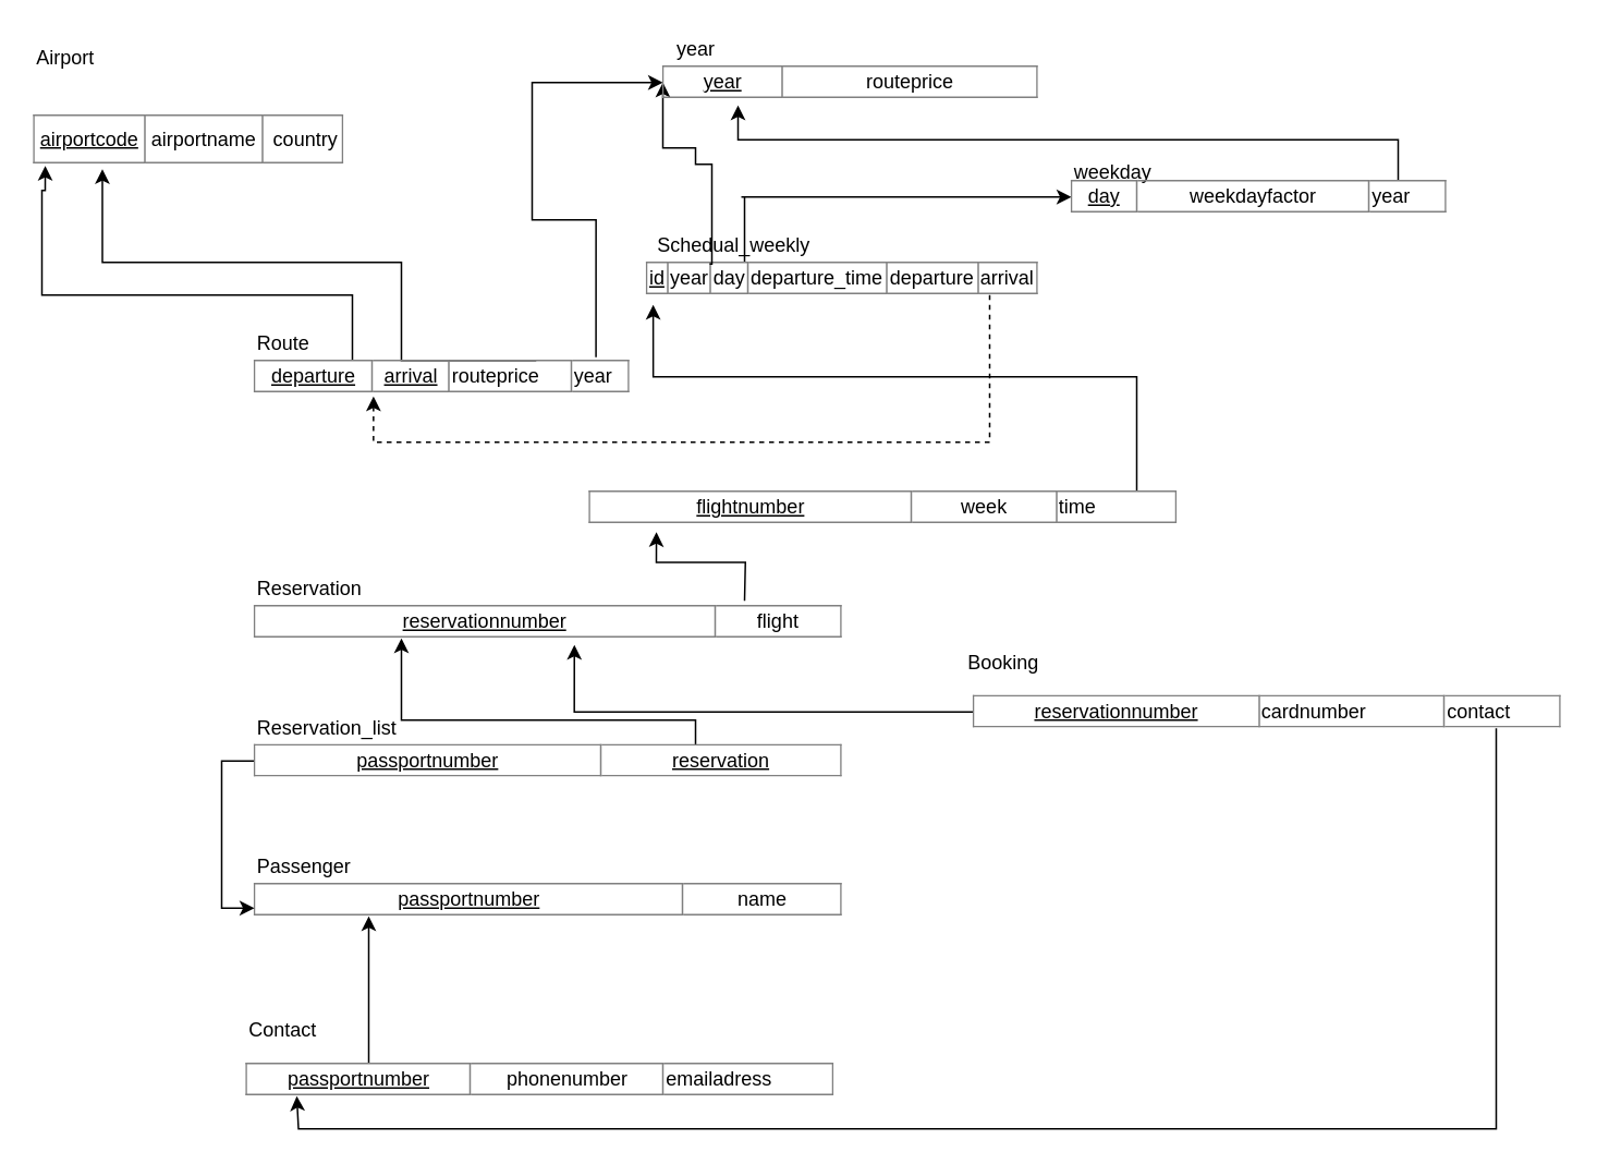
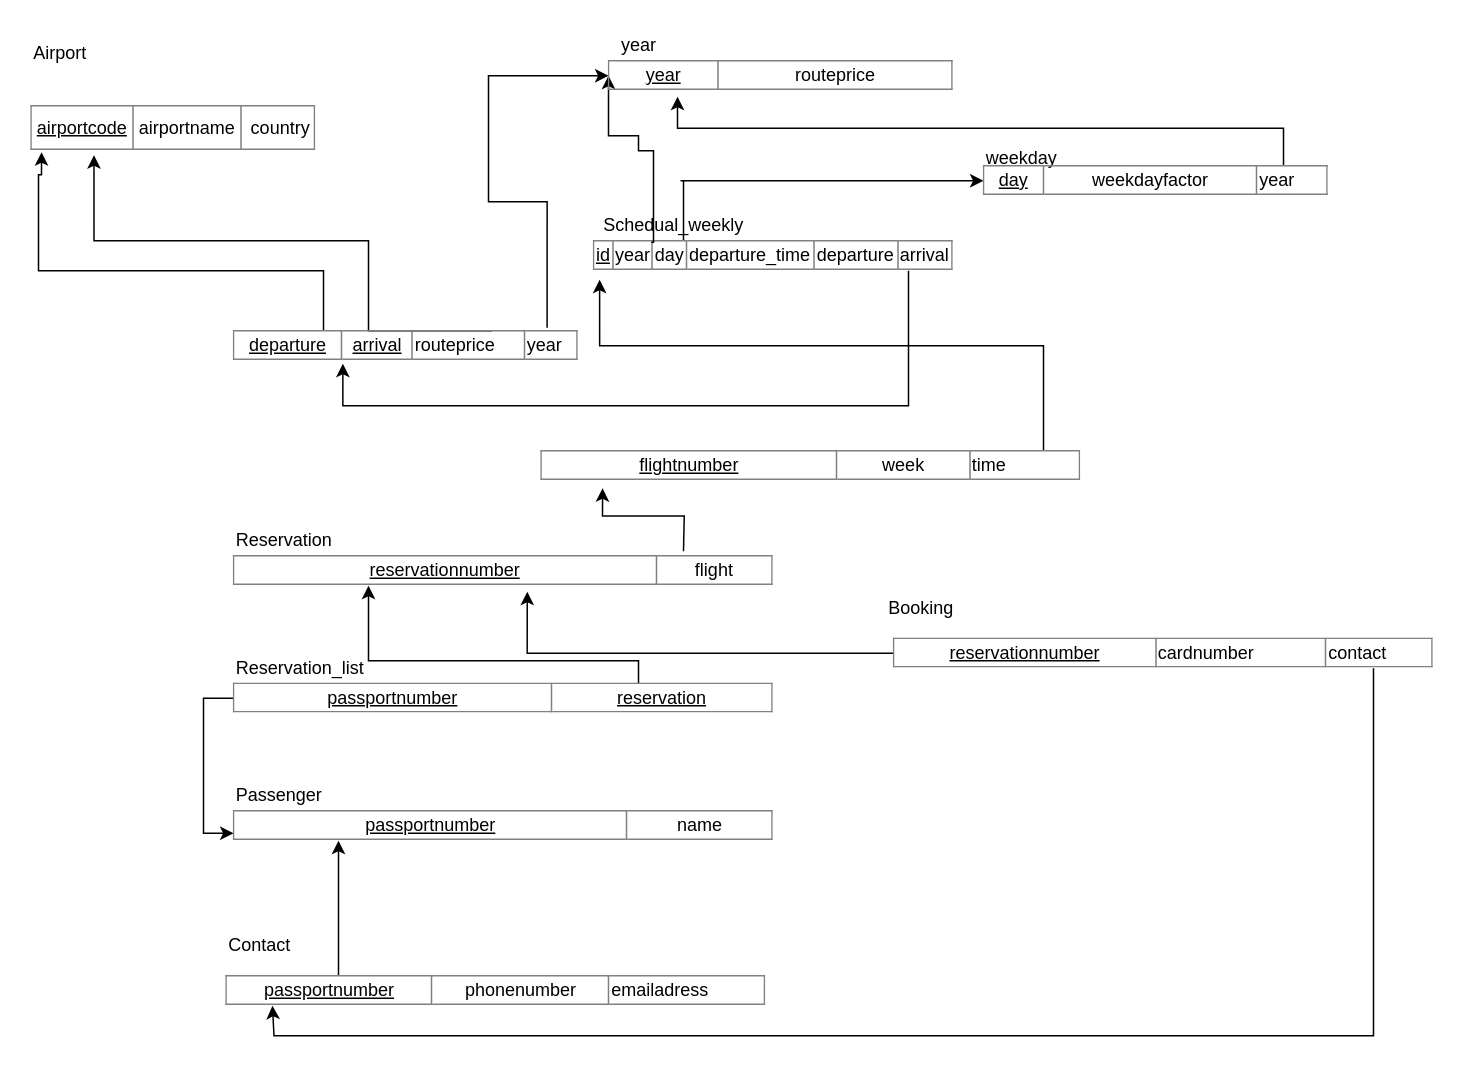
  <mxCell id="0" />
  <mxCell id="1" parent="0" />
  <mxCell id="2" value="&lt;table border=&quot;1&quot; width=&quot;100%&quot; style=&quot;width: 100% ; height: 100% ; border-collapse: collapse&quot;&gt;&lt;tbody&gt;&lt;tr&gt;&lt;td align=&quot;center&quot;&gt;&lt;u&gt;airportcode&lt;/u&gt;&lt;/td&gt;&lt;td align=&quot;center&quot;&gt;airportname&lt;/td&gt;&lt;td align=&quot;center&quot;&gt;&amp;nbsp;country&lt;/td&gt;&lt;/tr&gt;&lt;/tbody&gt;&lt;/table&gt;" style="text;html=1;strokeColor=none;fillColor=none;overflow=fill;" parent="1" vertex="1"><mxGeometry x="20" y="70" width="190" height="30" as="geometry" /></mxCell>
  <mxCell id="3" value="Airport" style="text;html=1;resizable=0;points=[];autosize=1;align=left;verticalAlign=top;spacingTop=-4;" parent="1" vertex="1"><mxGeometry x="20" y="25" width="50" height="20" as="geometry" /></mxCell>
  <mxCell id="4" value="" style="edgeStyle=orthogonalEdgeStyle;rounded=0;orthogonalLoop=1;jettySize=auto;html=1;entryX=0.037;entryY=1.033;entryDx=0;entryDy=0;entryPerimeter=0;" parent="1" source="7" target="2" edge="1"><mxGeometry relative="1" as="geometry"><mxPoint x="290" y="120" as="targetPoint" /><Array as="points"><mxPoint x="215" y="180" /><mxPoint x="25" y="180" /><mxPoint x="25" y="116" /><mxPoint x="27" y="116" /></Array></mxGeometry></mxCell>
  <mxCell id="5" style="edgeStyle=orthogonalEdgeStyle;rounded=0;orthogonalLoop=1;jettySize=auto;html=1;exitX=0.75;exitY=0;exitDx=0;exitDy=0;entryX=0.221;entryY=1.1;entryDx=0;entryDy=0;entryPerimeter=0;" parent="1" source="7" target="2" edge="1"><mxGeometry relative="1" as="geometry"><Array as="points"><mxPoint x="245" y="220" /><mxPoint x="245" y="160" /><mxPoint x="62" y="160" /></Array></mxGeometry></mxCell>
  <mxCell id="6" style="edgeStyle=orthogonalEdgeStyle;rounded=0;orthogonalLoop=1;jettySize=auto;html=1;exitX=0.909;exitY=-0.1;exitDx=0;exitDy=0;exitPerimeter=0;entryX=0;entryY=0.5;entryDx=0;entryDy=0;" edge="1" parent="1" source="7" target="15"><mxGeometry relative="1" as="geometry"><mxPoint x="364" y="50" as="targetPoint" /><mxPoint x="365" y="210" as="sourcePoint" /><Array as="points"><mxPoint x="364" y="134" /><mxPoint x="325" y="134" /><mxPoint x="325" y="50" /></Array></mxGeometry></mxCell>
  <mxCell id="7" value="&lt;table style=&quot;width: 100% ; height: 100% ; border-collapse: collapse&quot; width=&quot;100%&quot; border=&quot;1&quot;&gt;&lt;tbody&gt;&lt;tr&gt;&lt;td align=&quot;center&quot;&gt;&lt;u&gt;departure&lt;/u&gt;&lt;/td&gt;&lt;td align=&quot;center&quot;&gt;&lt;u&gt;arrival&lt;/u&gt;&lt;/td&gt;&lt;td&gt;routeprice&lt;/td&gt;&lt;td&gt;year&lt;br&gt;&lt;/td&gt;&lt;/tr&gt;&lt;/tbody&gt;&lt;/table&gt;" style="text;html=1;strokeColor=none;fillColor=none;overflow=fill;" parent="1" vertex="1"><mxGeometry x="155" y="220" width="230" height="20" as="geometry" /></mxCell>
- <mxCell id="8" value="Route" style="text;html=1;resizable=0;points=[];autosize=1;align=left;verticalAlign=top;spacingTop=-4;" parent="1" vertex="1"><mxGeometry x="155" y="200" width="50" height="20" as="geometry" /></mxCell>
- <mxCell id="9" style="edgeStyle=orthogonalEdgeStyle;rounded=0;orthogonalLoop=1;jettySize=auto;html=1;entryX=0.317;entryY=1.1;entryDx=0;entryDy=0;entryPerimeter=0;dashed=1;" parent="1" source="11" target="7" edge="1"><mxGeometry relative="1" as="geometry"><mxPoint x="155" y="250" as="targetPoint" /><Array as="points"><mxPoint x="605" y="270" /><mxPoint x="228" y="270" /></Array></mxGeometry></mxCell>
+ <mxCell id="9" style="edgeStyle=orthogonalEdgeStyle;rounded=0;orthogonalLoop=1;jettySize=auto;html=1;entryX=0.317;entryY=1.1;entryDx=0;entryDy=0;entryPerimeter=0;" parent="1" source="11" target="7" edge="1"><mxGeometry relative="1" as="geometry"><mxPoint x="155" y="250" as="targetPoint" /><Array as="points"><mxPoint x="605" y="270" /><mxPoint x="228" y="270" /></Array></mxGeometry></mxCell>
  <mxCell id="10" style="edgeStyle=orthogonalEdgeStyle;rounded=0;orthogonalLoop=1;jettySize=auto;html=1;exitX=0.25;exitY=0;exitDx=0;exitDy=0;entryX=0;entryY=0.5;entryDx=0;entryDy=0;" parent="1" source="11" target="35" edge="1"><mxGeometry relative="1" as="geometry"><mxPoint x="453" y="60" as="targetPoint" /><Array as="points"><mxPoint x="453" y="120" /><mxPoint x="655" y="120" /></Array></mxGeometry></mxCell>
  <mxCell id="11" value="&lt;table style=&quot;width: 100% ; height: 100% ; border-collapse: collapse&quot; width=&quot;100%&quot; border=&quot;1&quot;&gt;&lt;tbody&gt;&lt;tr&gt;&lt;td align=&quot;center&quot;&gt;&lt;u&gt;id&lt;/u&gt;&lt;/td&gt;&lt;td align=&quot;center&quot;&gt;year&lt;/td&gt;&lt;td&gt;day&lt;/td&gt;&lt;td&gt;departure_time&lt;/td&gt;&lt;td&gt;departure&lt;/td&gt;&lt;td&gt;arrival&lt;/td&gt;&lt;/tr&gt;&lt;/tbody&gt;&lt;/table&gt;" style="text;html=1;strokeColor=none;fillColor=none;overflow=fill;" parent="1" vertex="1"><mxGeometry x="395" y="160" width="240" height="20" as="geometry" /></mxCell>
  <mxCell id="12" value="weekday" style="text;html=1;resizable=0;points=[];autosize=1;align=left;verticalAlign=top;spacingTop=-4;" parent="1" vertex="1"><mxGeometry x="655" y="95" width="60" height="20" as="geometry" /></mxCell>
  <mxCell id="13" value="" style="edgeStyle=orthogonalEdgeStyle;rounded=0;orthogonalLoop=1;jettySize=auto;html=1;entryX=0;entryY=0.5;entryDx=0;entryDy=0;exitX=0.161;exitY=0.05;exitDx=0;exitDy=0;exitPerimeter=0;" parent="1" source="11" target="15" edge="1"><mxGeometry relative="1" as="geometry"><Array as="points"><mxPoint x="435" y="161" /><mxPoint x="435" y="100" /><mxPoint x="425" y="100" /><mxPoint x="425" y="90" /><mxPoint x="405" y="90" /></Array></mxGeometry></mxCell>
  <mxCell id="14" value="Schedual_weekly" style="text;html=1;resizable=0;points=[];autosize=1;align=left;verticalAlign=top;spacingTop=-4;" parent="1" vertex="1"><mxGeometry x="400" y="140" width="110" height="20" as="geometry" /></mxCell>
  <mxCell id="15" value="&lt;table style=&quot;width: 100% ; height: 100% ; border-collapse: collapse&quot; width=&quot;100%&quot; border=&quot;1&quot;&gt;&lt;tbody&gt;&lt;tr&gt;&lt;td align=&quot;center&quot;&gt;&lt;u&gt;year&lt;/u&gt;&lt;/td&gt;&lt;td align=&quot;center&quot;&gt;routeprice&lt;/td&gt;&lt;/tr&gt;&lt;/tbody&gt;&lt;/table&gt;" style="text;html=1;strokeColor=none;fillColor=none;overflow=fill;" parent="1" vertex="1"><mxGeometry x="405" y="40" width="230" height="20" as="geometry" /></mxCell>
  <mxCell id="16" value="" style="edgeStyle=orthogonalEdgeStyle;rounded=0;orthogonalLoop=1;jettySize=auto;html=1;entryX=0.017;entryY=1.3;entryDx=0;entryDy=0;entryPerimeter=0;" parent="1" source="17" target="11" edge="1"><mxGeometry relative="1" as="geometry"><mxPoint x="575" y="230" as="targetPoint" /><Array as="points"><mxPoint x="695" y="230" /><mxPoint x="399" y="230" /></Array></mxGeometry></mxCell>
  <mxCell id="17" value="&lt;table style=&quot;width: 100% ; height: 100% ; border-collapse: collapse&quot; width=&quot;100%&quot; border=&quot;1&quot;&gt;&lt;tbody&gt;&lt;tr&gt;&lt;td align=&quot;center&quot;&gt;&lt;u&gt;flightnumber&lt;/u&gt;&lt;/td&gt;&lt;td align=&quot;center&quot;&gt;week&lt;/td&gt;&lt;td&gt;time&lt;/td&gt;&lt;/tr&gt;&lt;/tbody&gt;&lt;/table&gt;" style="text;html=1;strokeColor=none;fillColor=none;overflow=fill;" parent="1" vertex="1"><mxGeometry x="360" y="300" width="360" height="20" as="geometry" /></mxCell>
  <mxCell id="18" value="" style="edgeStyle=orthogonalEdgeStyle;rounded=0;orthogonalLoop=1;jettySize=auto;html=1;entryX=0.114;entryY=1.25;entryDx=0;entryDy=0;entryPerimeter=0;" parent="1" target="17" edge="1"><mxGeometry relative="1" as="geometry"><mxPoint x="440" y="290" as="targetPoint" /><mxPoint x="455" y="367" as="sourcePoint" /></mxGeometry></mxCell>
  <mxCell id="19" value="&lt;table border=&quot;1&quot; width=&quot;100%&quot; style=&quot;width: 100% ; height: 100% ; border-collapse: collapse&quot;&gt;&lt;tbody&gt;&lt;tr&gt;&lt;td align=&quot;center&quot;&gt;&lt;u&gt;reservationnumber&lt;/u&gt;&lt;/td&gt;&lt;td align=&quot;center&quot;&gt;flight&lt;/td&gt;&lt;/tr&gt;&lt;/tbody&gt;&lt;/table&gt;" style="text;html=1;strokeColor=none;fillColor=none;overflow=fill;" parent="1" vertex="1"><mxGeometry x="155" y="370" width="360" height="20" as="geometry" /></mxCell>
  <mxCell id="20" value="&lt;table style=&quot;width: 100% ; height: 100% ; border-collapse: collapse&quot; width=&quot;100%&quot; border=&quot;1&quot;&gt;&lt;tbody&gt;&lt;tr&gt;&lt;td align=&quot;center&quot;&gt;&lt;u&gt;passportnumber&lt;/u&gt;&lt;/td&gt;&lt;td align=&quot;center&quot;&gt;name&lt;/td&gt;&lt;/tr&gt;&lt;/tbody&gt;&lt;/table&gt;" style="text;html=1;strokeColor=none;fillColor=none;overflow=fill;" parent="1" vertex="1"><mxGeometry x="155" y="540" width="360" height="20" as="geometry" /></mxCell>
  <mxCell id="21" style="edgeStyle=orthogonalEdgeStyle;rounded=0;orthogonalLoop=1;jettySize=auto;html=1;exitX=0.75;exitY=0;exitDx=0;exitDy=0;entryX=0.25;entryY=1;entryDx=0;entryDy=0;" parent="1" source="23" target="19" edge="1"><mxGeometry relative="1" as="geometry"><Array as="points"><mxPoint x="425" y="440" /><mxPoint x="245" y="440" /></Array></mxGeometry></mxCell>
  <mxCell id="22" style="edgeStyle=orthogonalEdgeStyle;rounded=0;orthogonalLoop=1;jettySize=auto;html=1;entryX=0;entryY=0.75;entryDx=0;entryDy=0;" parent="1" source="23" target="20" edge="1"><mxGeometry relative="1" as="geometry"><mxPoint x="125" y="560" as="targetPoint" /><Array as="points"><mxPoint x="135" y="465" /><mxPoint x="135" y="555" /></Array></mxGeometry></mxCell>
  <mxCell id="23" value="&lt;table style=&quot;width: 100% ; height: 100% ; border-collapse: collapse&quot; width=&quot;100%&quot; border=&quot;1&quot;&gt;&lt;tbody&gt;&lt;tr&gt;&lt;td align=&quot;center&quot;&gt;&lt;u&gt;passportnumber&lt;/u&gt;&lt;/td&gt;&lt;td align=&quot;center&quot;&gt;&lt;u&gt;reservation&lt;/u&gt;&lt;/td&gt;&lt;/tr&gt;&lt;/tbody&gt;&lt;/table&gt;" style="text;html=1;strokeColor=none;fillColor=none;overflow=fill;" parent="1" vertex="1"><mxGeometry x="155" y="455" width="360" height="20" as="geometry" /></mxCell>
  <mxCell id="24" value="Reservation_list" style="text;html=1;resizable=0;points=[];autosize=1;align=left;verticalAlign=top;spacingTop=-4;" parent="1" vertex="1"><mxGeometry x="155" y="435" width="100" height="20" as="geometry" /></mxCell>
  <mxCell id="25" value="Reservation" style="text;html=1;resizable=0;points=[];autosize=1;align=left;verticalAlign=top;spacingTop=-4;" parent="1" vertex="1"><mxGeometry x="155" y="350" width="80" height="20" as="geometry" /></mxCell>
  <mxCell id="26" value="Passenger" style="text;html=1;resizable=0;points=[];autosize=1;align=left;verticalAlign=top;spacingTop=-4;" parent="1" vertex="1"><mxGeometry x="155" y="520" width="70" height="20" as="geometry" /></mxCell>
  <mxCell id="27" value="" style="edgeStyle=orthogonalEdgeStyle;rounded=0;orthogonalLoop=1;jettySize=auto;html=1;" parent="1" source="28" edge="1"><mxGeometry relative="1" as="geometry"><mxPoint x="225" y="560" as="targetPoint" /><Array as="points"><mxPoint x="225" y="560" /></Array></mxGeometry></mxCell>
  <mxCell id="28" value="&lt;table style=&quot;width: 100% ; height: 100% ; border-collapse: collapse&quot; width=&quot;100%&quot; border=&quot;1&quot;&gt;&lt;tbody&gt;&lt;tr&gt;&lt;td align=&quot;center&quot;&gt;&lt;u&gt;passportnumber&lt;/u&gt;&lt;/td&gt;&lt;td align=&quot;center&quot;&gt;phonenumber&lt;/td&gt;&lt;td&gt;emailadress&lt;/td&gt;&lt;/tr&gt;&lt;/tbody&gt;&lt;/table&gt;" style="text;html=1;strokeColor=none;fillColor=none;overflow=fill;" parent="1" vertex="1"><mxGeometry x="150" y="650" width="360" height="20" as="geometry" /></mxCell>
  <mxCell id="29" value="Contact" style="text;html=1;resizable=0;points=[];autosize=1;align=left;verticalAlign=top;spacingTop=-4;" parent="1" vertex="1"><mxGeometry x="150" y="620" width="60" height="20" as="geometry" /></mxCell>
  <mxCell id="30" style="edgeStyle=orthogonalEdgeStyle;rounded=0;orthogonalLoop=1;jettySize=auto;html=1;entryX=0.544;entryY=1.2;entryDx=0;entryDy=0;entryPerimeter=0;" parent="1" source="32" target="19" edge="1"><mxGeometry relative="1" as="geometry" /></mxCell>
  <mxCell id="31" style="edgeStyle=orthogonalEdgeStyle;rounded=0;orthogonalLoop=1;jettySize=auto;html=1;entryX=0.086;entryY=1;entryDx=0;entryDy=0;entryPerimeter=0;" parent="1" source="32" target="28" edge="1"><mxGeometry relative="1" as="geometry"><mxPoint x="775" y="780" as="targetPoint" /><Array as="points"><mxPoint x="915" y="690" /><mxPoint x="182" y="690" /></Array></mxGeometry></mxCell>
  <mxCell id="32" value="&lt;table style=&quot;width: 100% ; height: 100% ; border-collapse: collapse&quot; width=&quot;100%&quot; border=&quot;1&quot;&gt;&lt;tbody&gt;&lt;tr&gt;&lt;td align=&quot;center&quot;&gt;&lt;u&gt;reservationnumber&lt;/u&gt;&lt;/td&gt;&lt;td&gt;cardnumber&lt;/td&gt;&lt;td&gt;contact&lt;/td&gt;&lt;/tr&gt;&lt;/tbody&gt;&lt;/table&gt;" style="text;html=1;strokeColor=none;fillColor=none;overflow=fill;" parent="1" vertex="1"><mxGeometry x="595" y="425" width="360" height="20" as="geometry" /></mxCell>
  <mxCell id="33" value="Booking" style="text;html=1;resizable=0;points=[];autosize=1;align=left;verticalAlign=top;spacingTop=-4;" parent="1" vertex="1"><mxGeometry x="590" y="395" width="60" height="20" as="geometry" /></mxCell>
  <mxCell id="34" style="edgeStyle=orthogonalEdgeStyle;rounded=0;orthogonalLoop=1;jettySize=auto;html=1;entryX=0.2;entryY=1.2;entryDx=0;entryDy=0;entryPerimeter=0;" edge="1" parent="1" source="35" target="15"><mxGeometry relative="1" as="geometry"><Array as="points"><mxPoint x="855" y="85" /><mxPoint x="451" y="85" /></Array></mxGeometry></mxCell>
  <mxCell id="35" value="&lt;table style=&quot;width: 100% ; height: 100% ; border-collapse: collapse&quot; width=&quot;100%&quot; border=&quot;1&quot;&gt;&lt;tbody&gt;&lt;tr&gt;&lt;td align=&quot;center&quot;&gt;&lt;u&gt;day&lt;/u&gt;&lt;/td&gt;&lt;td align=&quot;center&quot;&gt;weekdayfactor&lt;/td&gt;&lt;td&gt;year&lt;br&gt;&lt;/td&gt;&lt;/tr&gt;&lt;/tbody&gt;&lt;/table&gt;" style="text;html=1;strokeColor=none;fillColor=none;overflow=fill;" parent="1" vertex="1"><mxGeometry x="655" y="110" width="230" height="20" as="geometry" /></mxCell>
  <mxCell id="36" value="year" style="text;html=1;align=center;verticalAlign=middle;resizable=0;points=[];;autosize=1;" parent="1" vertex="1"><mxGeometry x="405" width="40" height="20" as="geometry" y="20" /></mxCell>
